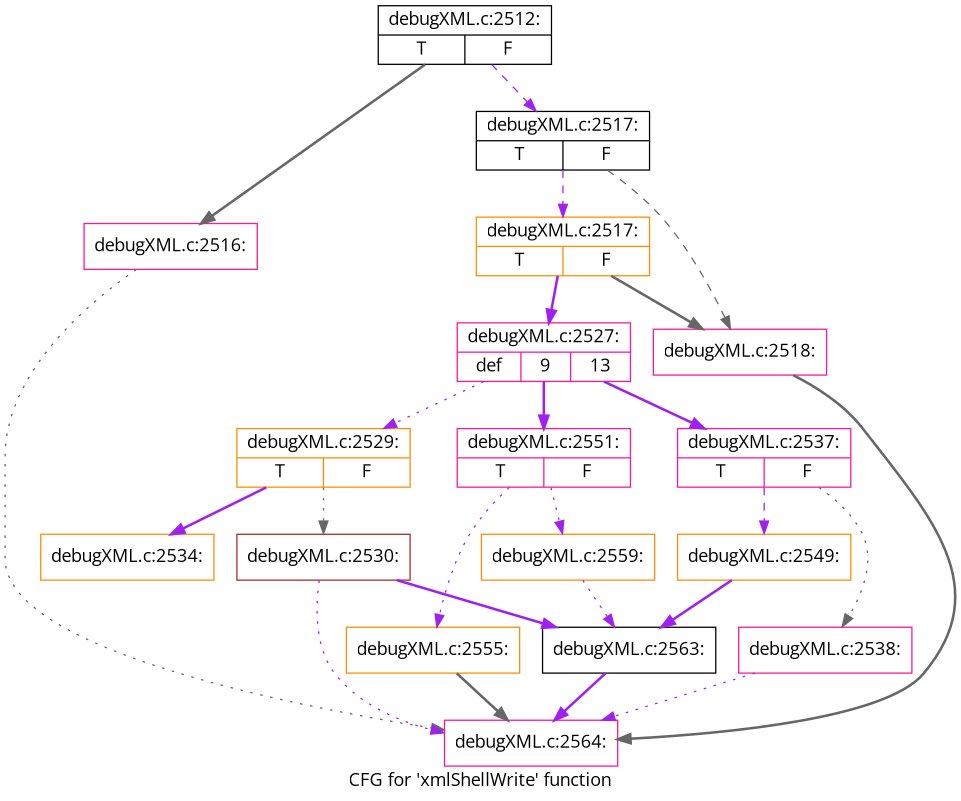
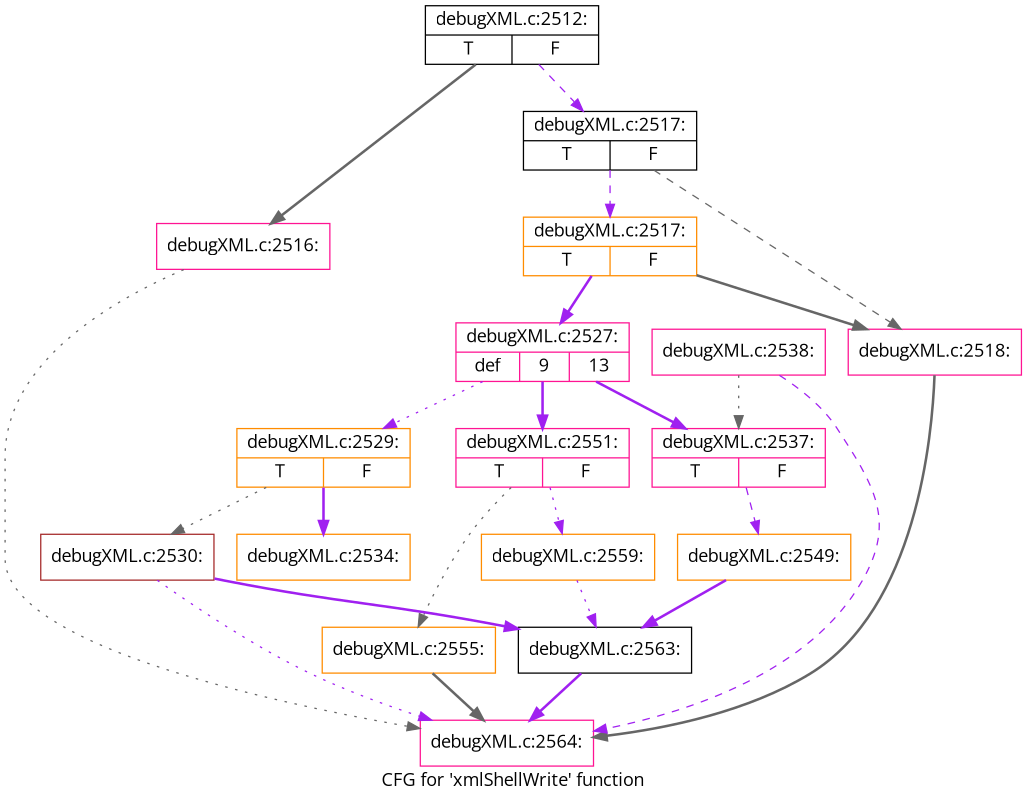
  digraph {
    fontname="Open Sans"
    label="CFG for 'xmlShellWrite' function"
    node [color=deeppink fontname="Open Sans" shape=record]
    edge [color=purple fontname="Open Sans" style=bold]
    n1 [color=black label="{debugXML.c:2512:|{<s0>T|<s1>F}}"]
    n2 [label="{debugXML.c:2516:}"]
    n3 [color=black label="{debugXML.c:2517:|{<s0>T|<s1>F}}"]
    n4 [label="{debugXML.c:2564:}"]
    n5 [label="{debugXML.c:2518:}"]
    n6 [color=darkorange label="{debugXML.c:2517:|{<s0>T|<s1>F}}"]
    n7 [label="{debugXML.c:2527:|{<s0>def|<s1>9|<s2>13}}"]
    n8 [label="{debugXML.c:2551:|{<s0>T|<s1>F}}"]
    n9 [color=darkorange label="{debugXML.c:2529:|{<s0>T|<s1>F}}"]
    n10 [label="{debugXML.c:2537:|{<s0>T|<s1>F}}"]
    n11 [color=darkorange label="{debugXML.c:2555:}"]
    n12 [color=darkorange label="{debugXML.c:2559:}"]
    n13 [color=brown label="{debugXML.c:2530:}"]
    n14 [color=darkorange label="{debugXML.c:2534:}"]
    n15 [label="{debugXML.c:2538:}"]
    n16 [color=darkorange label="{debugXML.c:2549:}"]
    n17 [color=black label="{debugXML.c:2563:}"]
    n1 -> n2 [color=gray40]
    n1 -> n3 [style=dashed]
    n2 -> n4 [color=gray40 style=dotted]
    n3 -> n5 [color=gray40 style=dashed]
    n3 -> n6 [style=dashed]
    n5 -> n4 [color=gray40]
    n6 -> n5 [color=gray40]
    n6 -> n7
    n7 -> n8
    n7 -> n9 [style=dotted]
    n7 -> n10
-   n8 -> n11 [style=dotted]
+   n8 -> n11 [color=gray40 style=dotted]
    n8 -> n12 [style=dotted]
    n9 -> n13 [color=gray40 style=dotted]
    n9 -> n14
-   n10 -> n15 [color=gray40 style=dotted]
+   n15 -> n10 [color=gray40 style=dotted]
    n10 -> n16 [style=dashed]
    n11 -> n4 [color=gray40]
    n12 -> n17 [style=dotted]
    n13 -> n4 [style=dotted]
    n13 -> n17
-   n15 -> n4 [style=dotted]
+   n15 -> n4 [style=dashed]
    n16 -> n17
    n17 -> n4
  }
